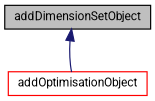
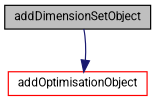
  digraph {
    rankdir=TB
    fontname=Roboto
    node [fontname=Roboto fontsize=10 shape=record]
    n1 [color=black fillcolor=grey75 fontcolor=black height=0.2 label=addDimensionSetObject style=filled width=0.4]
    n2 [color=red height=0.2 label=addOptimisationObject width=0.4]
-   n1 -> n2 [color=midnightblue dir=back fontname=Roboto fontsize=10 labelfontname=FreeSans labelfontsize=10 style=solid]
+   n2 -> n1 [color=midnightblue dir=back fontname=Roboto fontsize=10 labelfontname=FreeSans labelfontsize=10 style=solid]
  }
